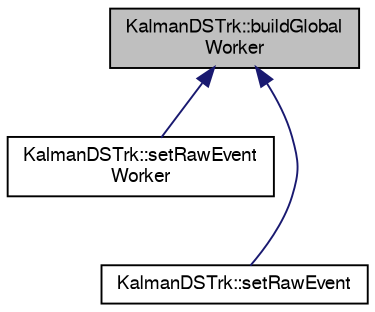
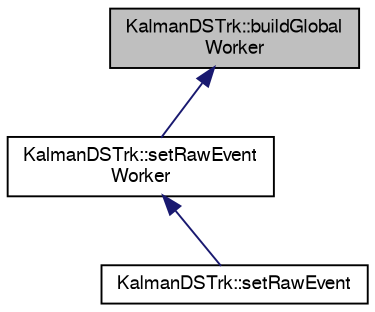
  digraph {
    rankdir=TB
    node [color=black fontname=FreeSans fontsize=10 shape=record]
    edge [color=midnightblue dir=back fontname=FreeSans fontsize=10 labelfontname=FreeSans labelfontsize=10 style=solid]
    n1 [fillcolor=grey75 fontcolor=black height=0.2 label="KalmanDSTrk::buildGlobal\lWorker" style=filled width=0.4]
    n2 [height=0.2 label="KalmanDSTrk::setRawEvent\lWorker" width=0.4]
    n3 [height=0.2 label="KalmanDSTrk::setRawEvent" width=0.4]
    n1 -> n2
-   n1 -> n3
+   n2 -> n3
  }
